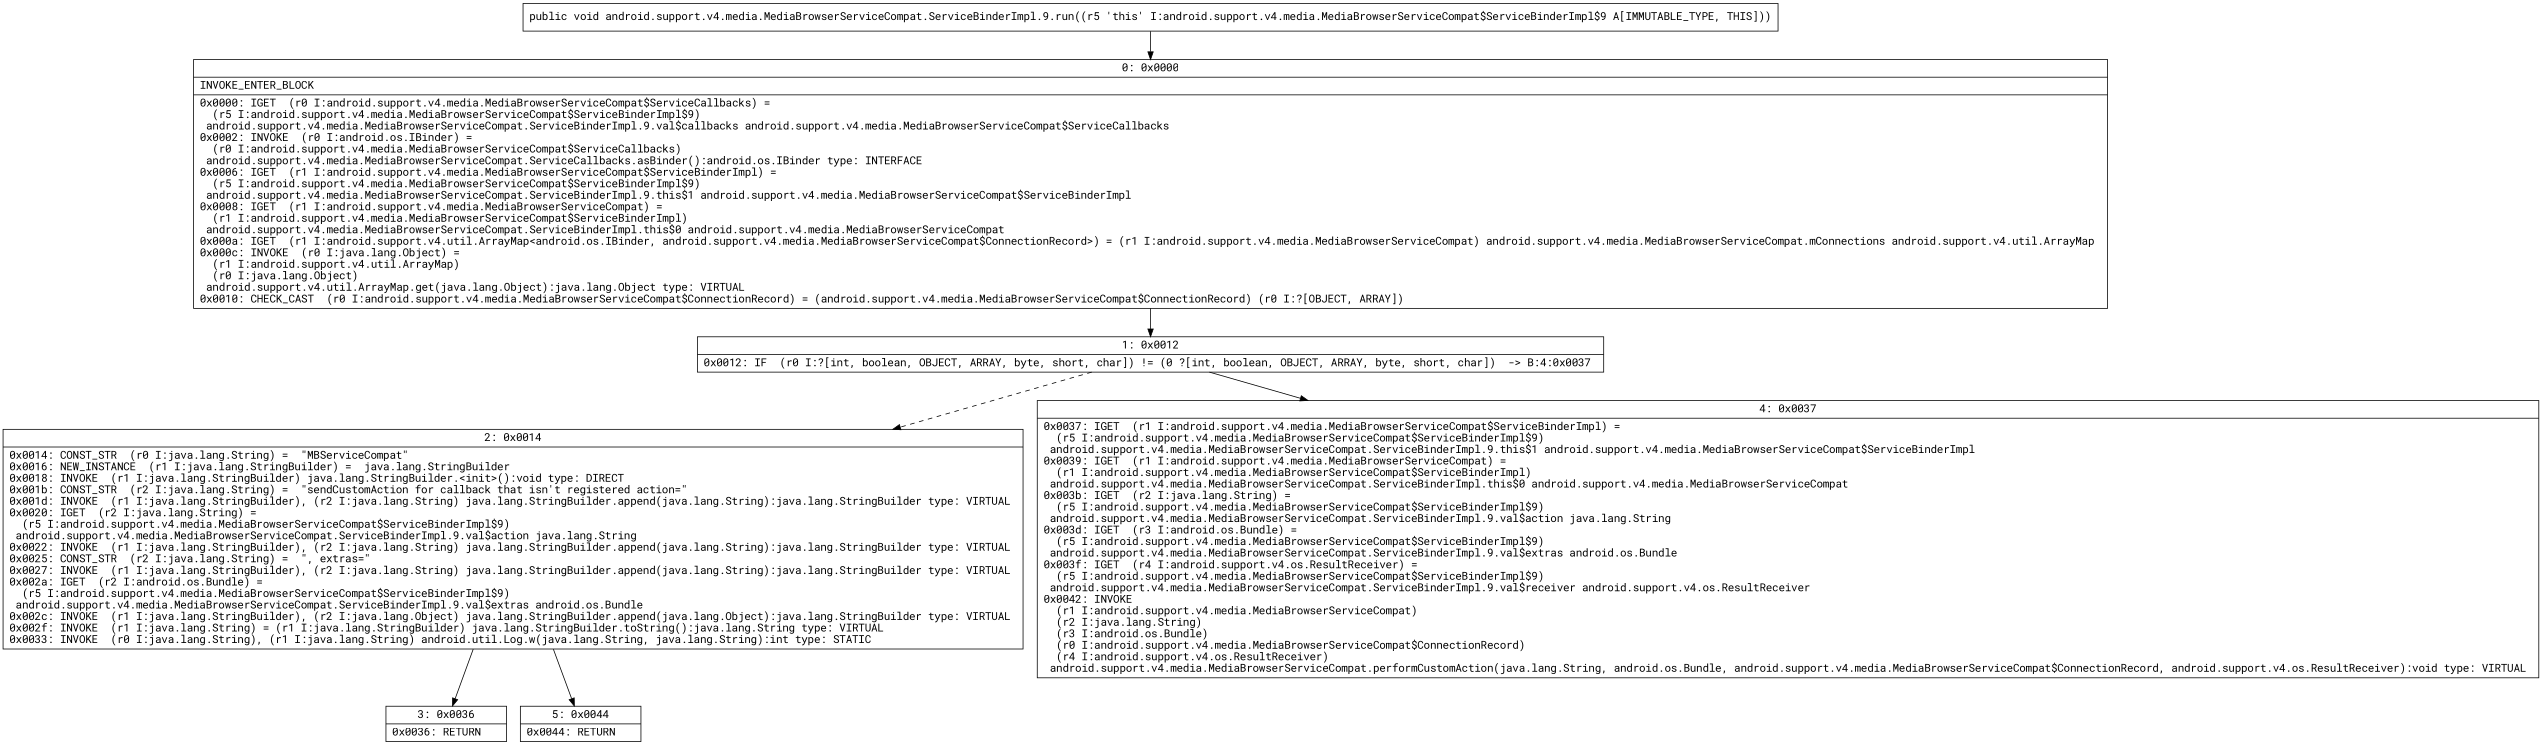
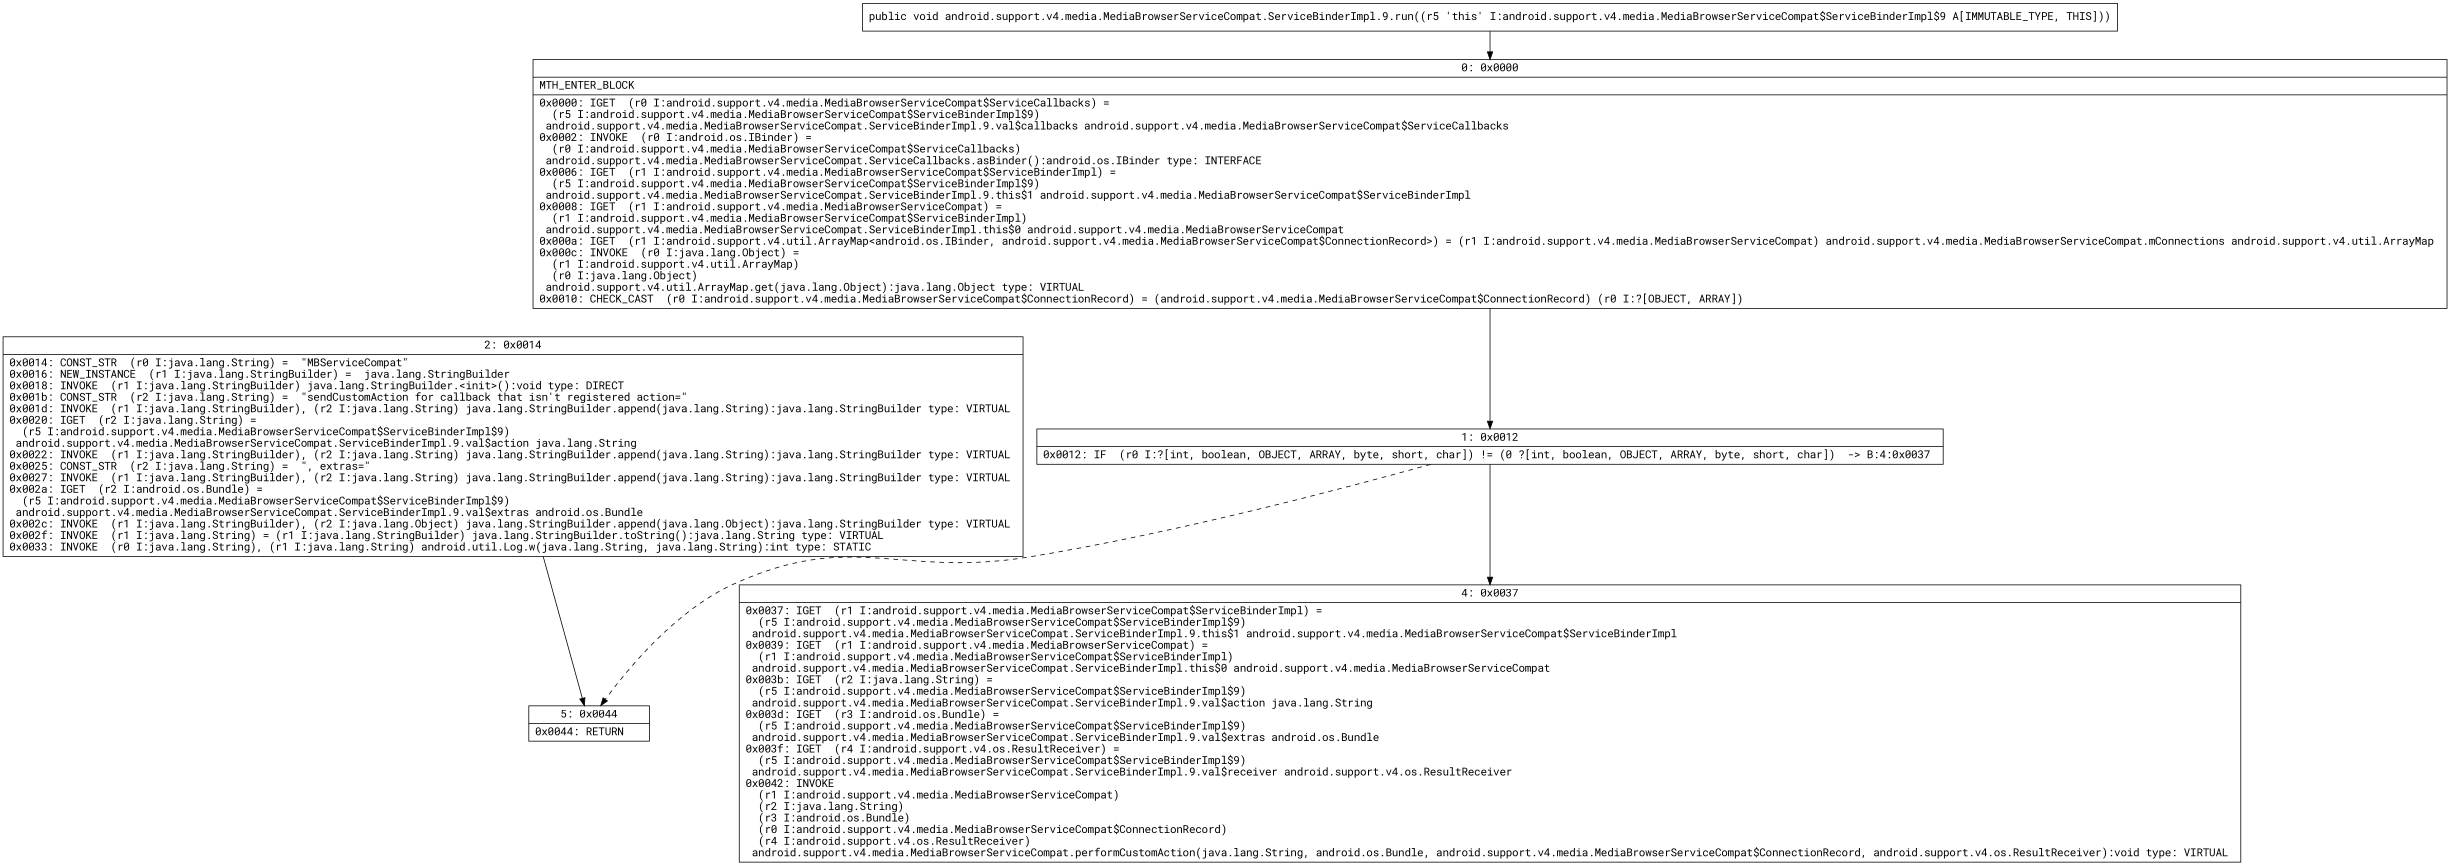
  digraph {
    fontname="Roboto Mono"
    node [fontname="Roboto Mono" shape=record]
    edge [fontname="Roboto Mono"]
-   n1 [label="{0\:\ 0x0000|INVOKE_ENTER_BLOCK\l|0x0000: IGET  (r0 I:android.support.v4.media.MediaBrowserServiceCompat$ServiceCallbacks) = \l  (r5 I:android.support.v4.media.MediaBrowserServiceCompat$ServiceBinderImpl$9)\l android.support.v4.media.MediaBrowserServiceCompat.ServiceBinderImpl.9.val$callbacks android.support.v4.media.MediaBrowserServiceCompat$ServiceCallbacks \l0x0002: INVOKE  (r0 I:android.os.IBinder) = \l  (r0 I:android.support.v4.media.MediaBrowserServiceCompat$ServiceCallbacks)\l android.support.v4.media.MediaBrowserServiceCompat.ServiceCallbacks.asBinder():android.os.IBinder type: INTERFACE \l0x0006: IGET  (r1 I:android.support.v4.media.MediaBrowserServiceCompat$ServiceBinderImpl) = \l  (r5 I:android.support.v4.media.MediaBrowserServiceCompat$ServiceBinderImpl$9)\l android.support.v4.media.MediaBrowserServiceCompat.ServiceBinderImpl.9.this$1 android.support.v4.media.MediaBrowserServiceCompat$ServiceBinderImpl \l0x0008: IGET  (r1 I:android.support.v4.media.MediaBrowserServiceCompat) = \l  (r1 I:android.support.v4.media.MediaBrowserServiceCompat$ServiceBinderImpl)\l android.support.v4.media.MediaBrowserServiceCompat.ServiceBinderImpl.this$0 android.support.v4.media.MediaBrowserServiceCompat \l0x000a: IGET  (r1 I:android.support.v4.util.ArrayMap\<android.os.IBinder, android.support.v4.media.MediaBrowserServiceCompat$ConnectionRecord\>) = (r1 I:android.support.v4.media.MediaBrowserServiceCompat) android.support.v4.media.MediaBrowserServiceCompat.mConnections android.support.v4.util.ArrayMap \l0x000c: INVOKE  (r0 I:java.lang.Object) = \l  (r1 I:android.support.v4.util.ArrayMap)\l  (r0 I:java.lang.Object)\l android.support.v4.util.ArrayMap.get(java.lang.Object):java.lang.Object type: VIRTUAL \l0x0010: CHECK_CAST  (r0 I:android.support.v4.media.MediaBrowserServiceCompat$ConnectionRecord) = (android.support.v4.media.MediaBrowserServiceCompat$ConnectionRecord) (r0 I:?[OBJECT, ARRAY]) \l}"]
+   n1 [label="{0\:\ 0x0000|MTH_ENTER_BLOCK\l|0x0000: IGET  (r0 I:android.support.v4.media.MediaBrowserServiceCompat$ServiceCallbacks) = \l  (r5 I:android.support.v4.media.MediaBrowserServiceCompat$ServiceBinderImpl$9)\l android.support.v4.media.MediaBrowserServiceCompat.ServiceBinderImpl.9.val$callbacks android.support.v4.media.MediaBrowserServiceCompat$ServiceCallbacks \l0x0002: INVOKE  (r0 I:android.os.IBinder) = \l  (r0 I:android.support.v4.media.MediaBrowserServiceCompat$ServiceCallbacks)\l android.support.v4.media.MediaBrowserServiceCompat.ServiceCallbacks.asBinder():android.os.IBinder type: INTERFACE \l0x0006: IGET  (r1 I:android.support.v4.media.MediaBrowserServiceCompat$ServiceBinderImpl) = \l  (r5 I:android.support.v4.media.MediaBrowserServiceCompat$ServiceBinderImpl$9)\l android.support.v4.media.MediaBrowserServiceCompat.ServiceBinderImpl.9.this$1 android.support.v4.media.MediaBrowserServiceCompat$ServiceBinderImpl \l0x0008: IGET  (r1 I:android.support.v4.media.MediaBrowserServiceCompat) = \l  (r1 I:android.support.v4.media.MediaBrowserServiceCompat$ServiceBinderImpl)\l android.support.v4.media.MediaBrowserServiceCompat.ServiceBinderImpl.this$0 android.support.v4.media.MediaBrowserServiceCompat \l0x000a: IGET  (r1 I:android.support.v4.util.ArrayMap\<android.os.IBinder, android.support.v4.media.MediaBrowserServiceCompat$ConnectionRecord\>) = (r1 I:android.support.v4.media.MediaBrowserServiceCompat) android.support.v4.media.MediaBrowserServiceCompat.mConnections android.support.v4.util.ArrayMap \l0x000c: INVOKE  (r0 I:java.lang.Object) = \l  (r1 I:android.support.v4.util.ArrayMap)\l  (r0 I:java.lang.Object)\l android.support.v4.util.ArrayMap.get(java.lang.Object):java.lang.Object type: VIRTUAL \l0x0010: CHECK_CAST  (r0 I:android.support.v4.media.MediaBrowserServiceCompat$ConnectionRecord) = (android.support.v4.media.MediaBrowserServiceCompat$ConnectionRecord) (r0 I:?[OBJECT, ARRAY]) \l}"]
    n2 [label="{1\:\ 0x0012|0x0012: IF  (r0 I:?[int, boolean, OBJECT, ARRAY, byte, short, char]) != (0 ?[int, boolean, OBJECT, ARRAY, byte, short, char])  \-\> B:4:0x0037 \l}"]
    n3 [label="{2\:\ 0x0014|0x0014: CONST_STR  (r0 I:java.lang.String) =  \"MBServiceCompat\" \l0x0016: NEW_INSTANCE  (r1 I:java.lang.StringBuilder) =  java.lang.StringBuilder \l0x0018: INVOKE  (r1 I:java.lang.StringBuilder) java.lang.StringBuilder.\<init\>():void type: DIRECT \l0x001b: CONST_STR  (r2 I:java.lang.String) =  \"sendCustomAction for callback that isn't registered action=\" \l0x001d: INVOKE  (r1 I:java.lang.StringBuilder), (r2 I:java.lang.String) java.lang.StringBuilder.append(java.lang.String):java.lang.StringBuilder type: VIRTUAL \l0x0020: IGET  (r2 I:java.lang.String) = \l  (r5 I:android.support.v4.media.MediaBrowserServiceCompat$ServiceBinderImpl$9)\l android.support.v4.media.MediaBrowserServiceCompat.ServiceBinderImpl.9.val$action java.lang.String \l0x0022: INVOKE  (r1 I:java.lang.StringBuilder), (r2 I:java.lang.String) java.lang.StringBuilder.append(java.lang.String):java.lang.StringBuilder type: VIRTUAL \l0x0025: CONST_STR  (r2 I:java.lang.String) =  \", extras=\" \l0x0027: INVOKE  (r1 I:java.lang.StringBuilder), (r2 I:java.lang.String) java.lang.StringBuilder.append(java.lang.String):java.lang.StringBuilder type: VIRTUAL \l0x002a: IGET  (r2 I:android.os.Bundle) = \l  (r5 I:android.support.v4.media.MediaBrowserServiceCompat$ServiceBinderImpl$9)\l android.support.v4.media.MediaBrowserServiceCompat.ServiceBinderImpl.9.val$extras android.os.Bundle \l0x002c: INVOKE  (r1 I:java.lang.StringBuilder), (r2 I:java.lang.Object) java.lang.StringBuilder.append(java.lang.Object):java.lang.StringBuilder type: VIRTUAL \l0x002f: INVOKE  (r1 I:java.lang.String) = (r1 I:java.lang.StringBuilder) java.lang.StringBuilder.toString():java.lang.String type: VIRTUAL \l0x0033: INVOKE  (r0 I:java.lang.String), (r1 I:java.lang.String) android.util.Log.w(java.lang.String, java.lang.String):int type: STATIC \l}"]
    n4 [label="{4\:\ 0x0037|0x0037: IGET  (r1 I:android.support.v4.media.MediaBrowserServiceCompat$ServiceBinderImpl) = \l  (r5 I:android.support.v4.media.MediaBrowserServiceCompat$ServiceBinderImpl$9)\l android.support.v4.media.MediaBrowserServiceCompat.ServiceBinderImpl.9.this$1 android.support.v4.media.MediaBrowserServiceCompat$ServiceBinderImpl \l0x0039: IGET  (r1 I:android.support.v4.media.MediaBrowserServiceCompat) = \l  (r1 I:android.support.v4.media.MediaBrowserServiceCompat$ServiceBinderImpl)\l android.support.v4.media.MediaBrowserServiceCompat.ServiceBinderImpl.this$0 android.support.v4.media.MediaBrowserServiceCompat \l0x003b: IGET  (r2 I:java.lang.String) = \l  (r5 I:android.support.v4.media.MediaBrowserServiceCompat$ServiceBinderImpl$9)\l android.support.v4.media.MediaBrowserServiceCompat.ServiceBinderImpl.9.val$action java.lang.String \l0x003d: IGET  (r3 I:android.os.Bundle) = \l  (r5 I:android.support.v4.media.MediaBrowserServiceCompat$ServiceBinderImpl$9)\l android.support.v4.media.MediaBrowserServiceCompat.ServiceBinderImpl.9.val$extras android.os.Bundle \l0x003f: IGET  (r4 I:android.support.v4.os.ResultReceiver) = \l  (r5 I:android.support.v4.media.MediaBrowserServiceCompat$ServiceBinderImpl$9)\l android.support.v4.media.MediaBrowserServiceCompat.ServiceBinderImpl.9.val$receiver android.support.v4.os.ResultReceiver \l0x0042: INVOKE  \l  (r1 I:android.support.v4.media.MediaBrowserServiceCompat)\l  (r2 I:java.lang.String)\l  (r3 I:android.os.Bundle)\l  (r0 I:android.support.v4.media.MediaBrowserServiceCompat$ConnectionRecord)\l  (r4 I:android.support.v4.os.ResultReceiver)\l android.support.v4.media.MediaBrowserServiceCompat.performCustomAction(java.lang.String, android.os.Bundle, android.support.v4.media.MediaBrowserServiceCompat$ConnectionRecord, android.support.v4.os.ResultReceiver):void type: VIRTUAL \l}"]
-   n5 [label="{3\:\ 0x0036|0x0036: RETURN   \l}"]
    n6 [label="{5\:\ 0x0044|0x0044: RETURN   \l}"]
    n7 [label="{public void android.support.v4.media.MediaBrowserServiceCompat.ServiceBinderImpl.9.run((r5 'this' I:android.support.v4.media.MediaBrowserServiceCompat$ServiceBinderImpl$9 A[IMMUTABLE_TYPE, THIS])) }"]
    n1 -> n2
-   n2 -> n3 [style=dashed]
+   n2 -> n6 [style=dashed]
    n2 -> n4
-   n3 -> n5
    n3 -> n6
    n7 -> n1
  }
